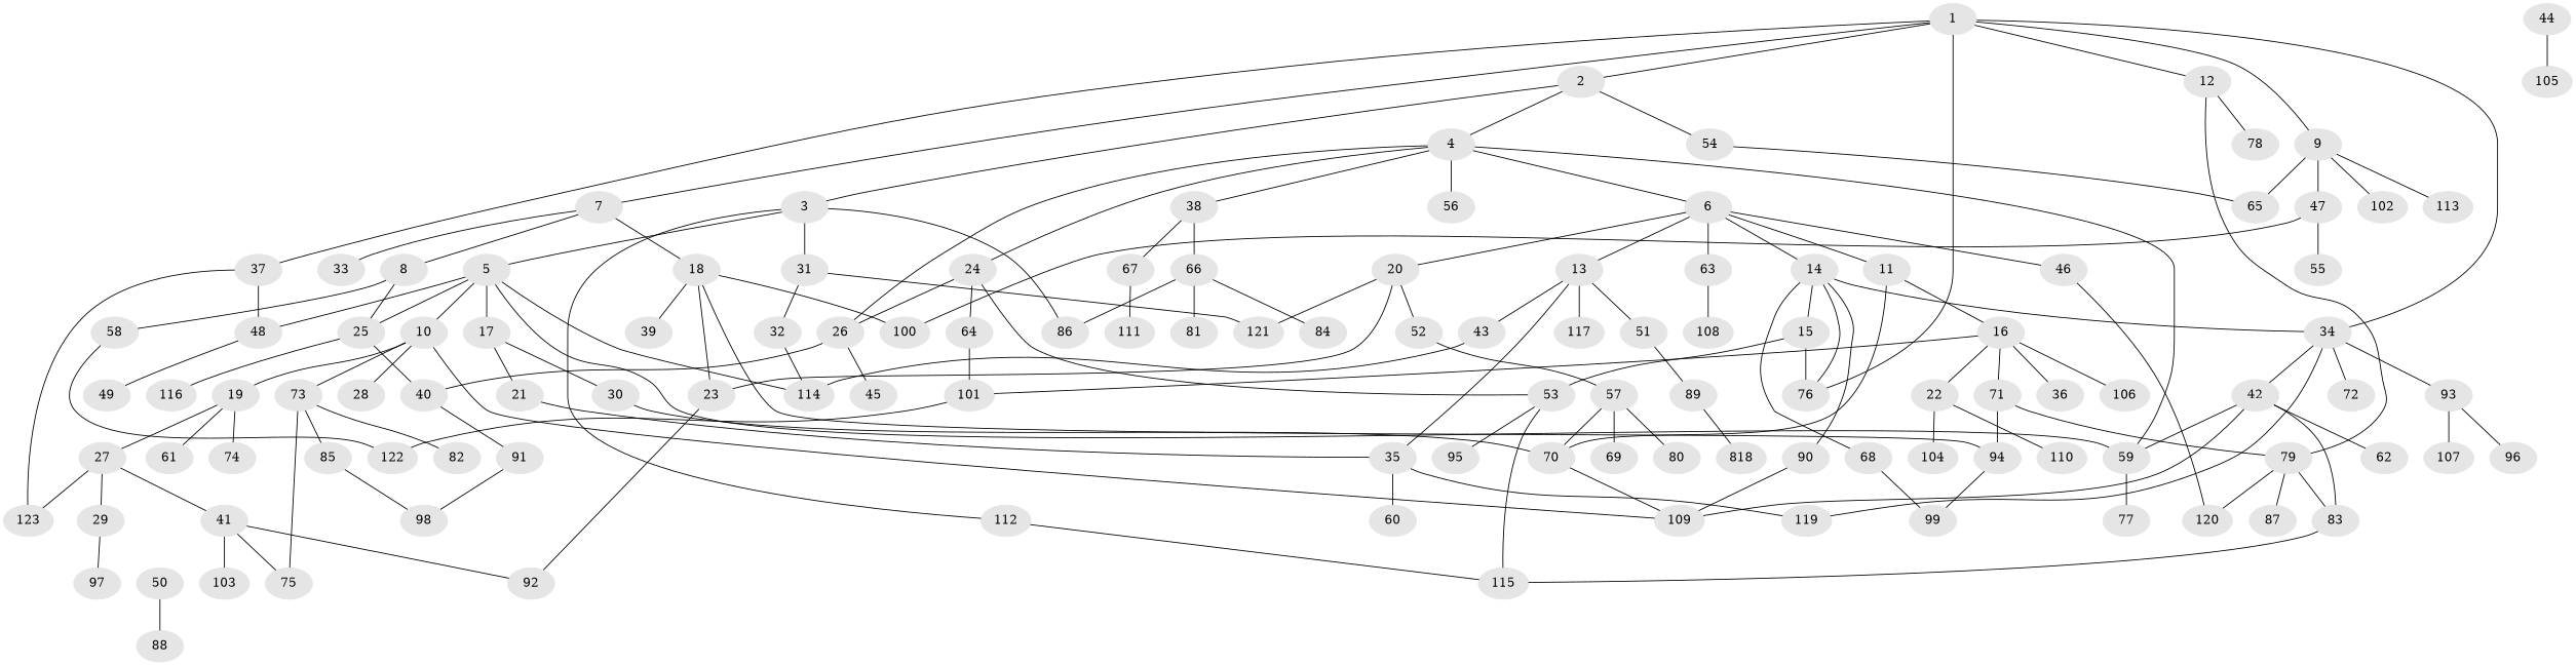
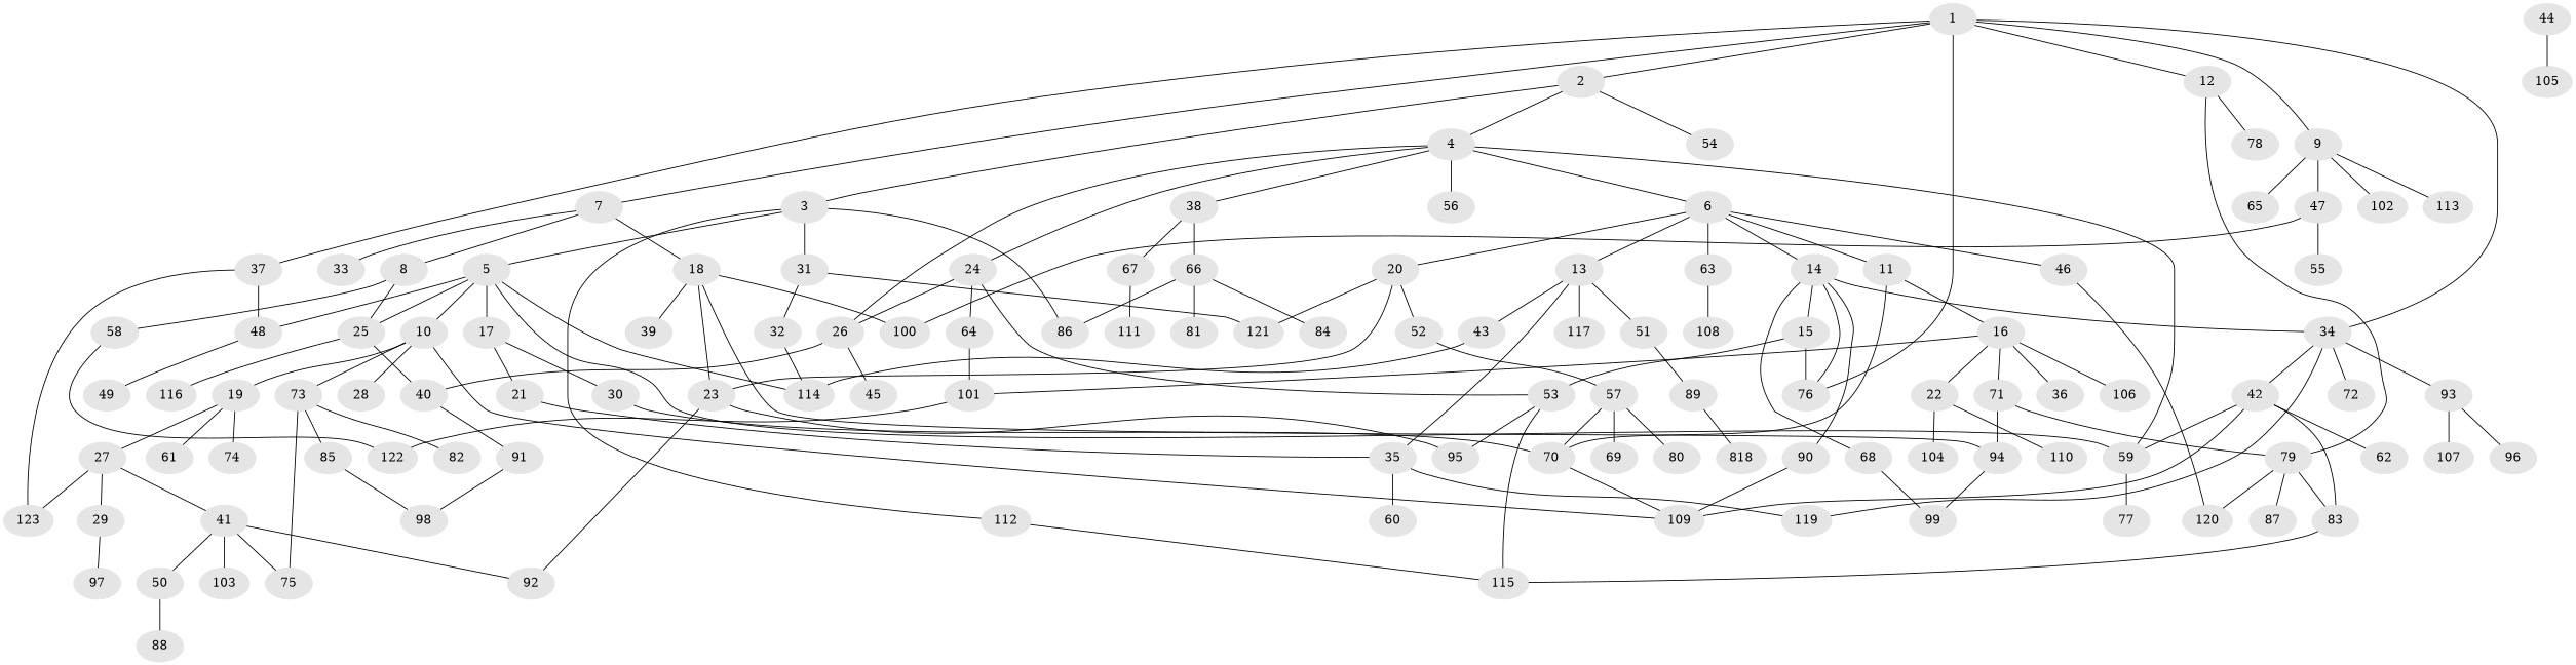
  graph {
    node [color=gray90 style=filled]
    1
    2
    7
    9
    12
    34
    37
    76
    3
    4
    54
    8
    18
    33
    47
    65
    102
    113
    78
    79
    42
    72
    93
    119
    48
    123
    5
    31
    86
    112
    6
    24
    26
    38
    56
    59
    10
    17
    25
    114
    121
    32
    115
    11
    13
    14
    20
    46
    63
    53
    64
    40
    45
    66
    67
    77
    19
    28
    73
    109
    21
    30
    116
    44
    105
    49
    16
    70
    35
    43
    51
    117
    15
    68
    90
    23
    52
    120
    108
    58
    39
    94
    100
    122
    55
    27
    61
    74
    75
    82
    85
    22
    36
    71
    101
    106
    83
    87
    60
    89
    99
    95
    104
    110
    92
    29
    41
    57
    91
    97
    50
    103
    62
    96
    107
    81
    84
    111
    98
    88
    n121 [label=818]
    69
    80
    1 -- 2
    1 -- 7
    1 -- 9
    1 -- 12
    1 -- 34
    1 -- 37
    1 -- 76
    2 -- 3
    2 -- 4
    2 -- 54
    7 -- 8
    7 -- 18
    7 -- 33
    9 -- 47
    9 -- 65
    9 -- 102
    9 -- 113
    12 -- 78
    12 -- 79
    34 -- 42
    34 -- 72
    34 -- 93
    34 -- 119
    37 -- 48
    37 -- 123
    3 -- 5
    3 -- 31
    3 -- 86
    3 -- 112
    4 -- 6
    4 -- 24
    4 -- 26
    4 -- 38
    4 -- 56
    4 -- 59
-   54 -- 65
    8 -- 25
    8 -- 58
    18 -- 23
    18 -- 39
    18 -- 94
    18 -- 100
    47 -- 100
    47 -- 55
    79 -- 120
    79 -- 83
    79 -- 87
    42 -- 59
    42 -- 109
    42 -- 83
    42 -- 62
    93 -- 96
    93 -- 107
    48 -- 49
    5 -- 48
    5 -- 59
    5 -- 10
    5 -- 17
    5 -- 25
    5 -- 114
    31 -- 121
    31 -- 32
    112 -- 115
    6 -- 11
    6 -- 13
    6 -- 14
    6 -- 20
    6 -- 46
    6 -- 63
    24 -- 26
    24 -- 53
    24 -- 64
    26 -- 40
    26 -- 45
    38 -- 66
    38 -- 67
    59 -- 77
    10 -- 19
    10 -- 28
    10 -- 73
    10 -- 109
    17 -- 21
    17 -- 30
    25 -- 40
    25 -- 116
    32 -- 114
    11 -- 16
    11 -- 70
    13 -- 35
    13 -- 43
    13 -- 51
    13 -- 117
    14 -- 34
    14 -- 76
    14 -- 15
    14 -- 68
    14 -- 90
    20 -- 121
    20 -- 23
    20 -- 52
    46 -- 120
    63 -- 108
    53 -- 115
    53 -- 95
    64 -- 101
    40 -- 91
    66 -- 86
    66 -- 81
    66 -- 84
    67 -- 111
    19 -- 27
    19 -- 61
    19 -- 74
    73 -- 75
    73 -- 82
    73 -- 85
    21 -- 35
    30 -- 70
    44 -- 105
    16 -- 22
    16 -- 36
    16 -- 71
    16 -- 101
    16 -- 106
    70 -- 109
    35 -- 119
    35 -- 60
    43 -- 114
    51 -- 89
    15 -- 76
    15 -- 53
    68 -- 99
    90 -- 109
+   23 -- 95
    23 -- 92
    52 -- 57
    58 -- 122
    94 -- 99
    27 -- 123
    27 -- 29
    27 -- 41
    85 -- 98
    22 -- 104
    22 -- 110
    71 -- 79
    71 -- 94
    101 -- 122
    83 -- 115
    89 -- n121
    29 -- 97
    41 -- 75
    41 -- 92
+   41 -- 50
    41 -- 103
    57 -- 70
    57 -- 69
    57 -- 80
    91 -- 98
    50 -- 88
  }
